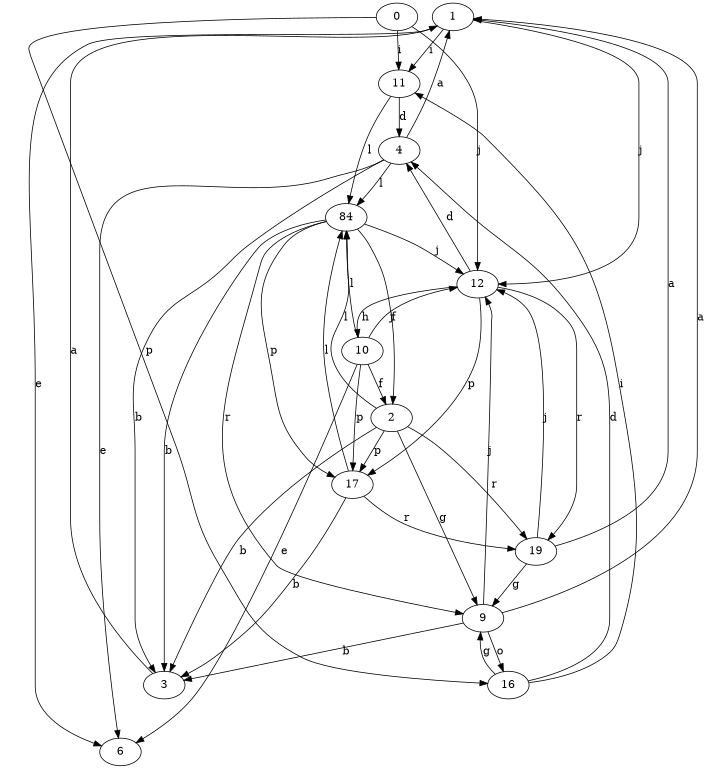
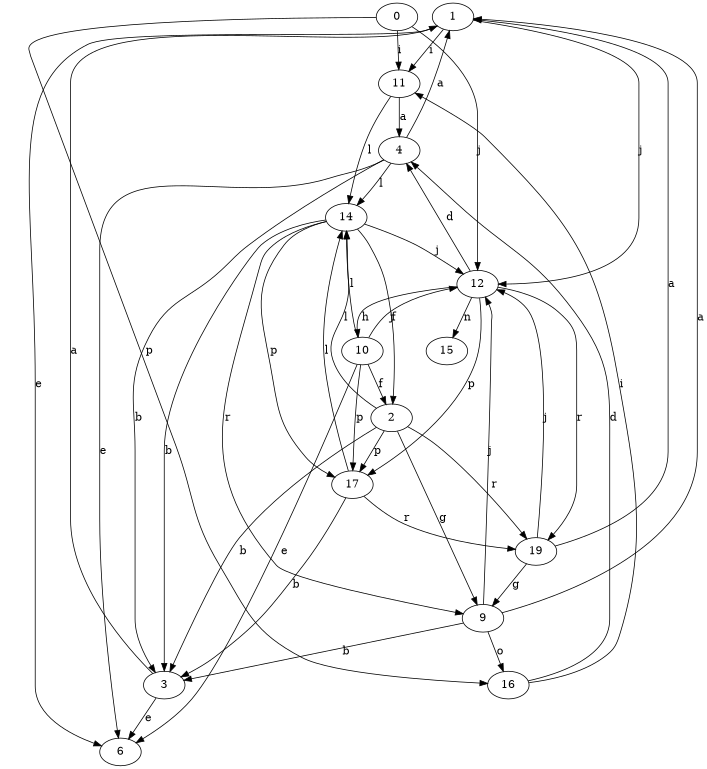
  strict digraph {
    1
    6
    11
    12
    4
-   14 [label=84]
+   14
    17
    19
    10
+   15
    3
    n12 [label=2]
    9
    0
    16
    1 -> 6 [label=e]
    1 -> 11 [label=i]
    1 -> 12 [label=j]
-   11 -> 4 [label=d]
+   11 -> 4 [label=a]
    11 -> 14 [label=l]
    12 -> 4 [label=d]
    12 -> 17 [label=p]
    12 -> 19 [label=r]
    12 -> 10 [label=h]
+   12 -> 15 [label=n]
    4 -> 1 [label=a]
    4 -> 6 [label=e]
    4 -> 14 [label=l]
    4 -> 3 [label=b]
    14 -> 12 [label=j]
    14 -> 17 [label=p]
    14 -> 3 [label=b]
    14 -> n12 [label=f]
    14 -> 9 [label=r]
    17 -> 14 [label=l]
    17 -> 19 [label=r]
    17 -> 3 [label=b]
    19 -> 1 [label=a]
    19 -> 12 [label=j]
    19 -> 9 [label=g]
    10 -> 6 [label=e]
    10 -> 12 [label=j]
    10 -> 14 [label=l]
    10 -> 17 [label=p]
    10 -> n12 [label=f]
    3 -> 1 [label=a]
+   3 -> 6 [label=e]
    n12 -> 14 [label=l]
    n12 -> 17 [label=p]
    n12 -> 19 [label=r]
    n12 -> 3 [label=b]
    n12 -> 9 [label=g]
    9 -> 1 [label=a]
    9 -> 12 [label=j]
    9 -> 3 [label=b]
    9 -> 16 [label=o]
    0 -> 11 [label=i]
    0 -> 12 [label=j]
    0 -> 16 [label=p]
    16 -> 11 [label=i]
    16 -> 4 [label=d]
-   16 -> 9 [label=g]
  }
